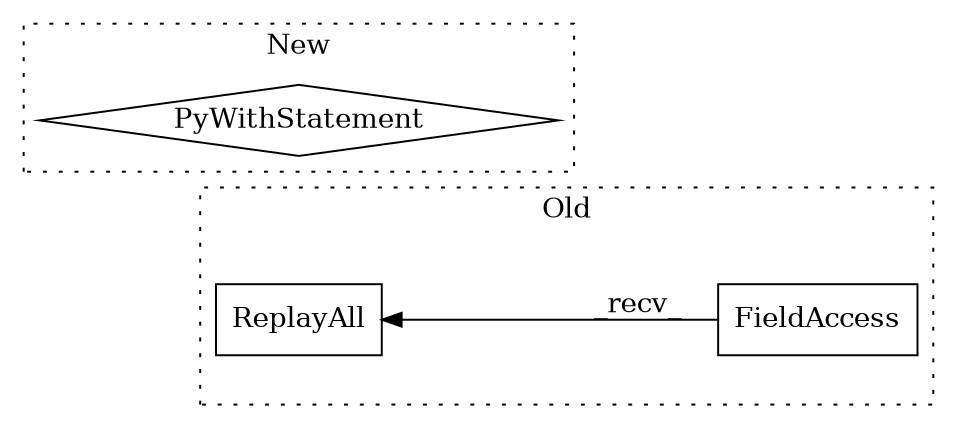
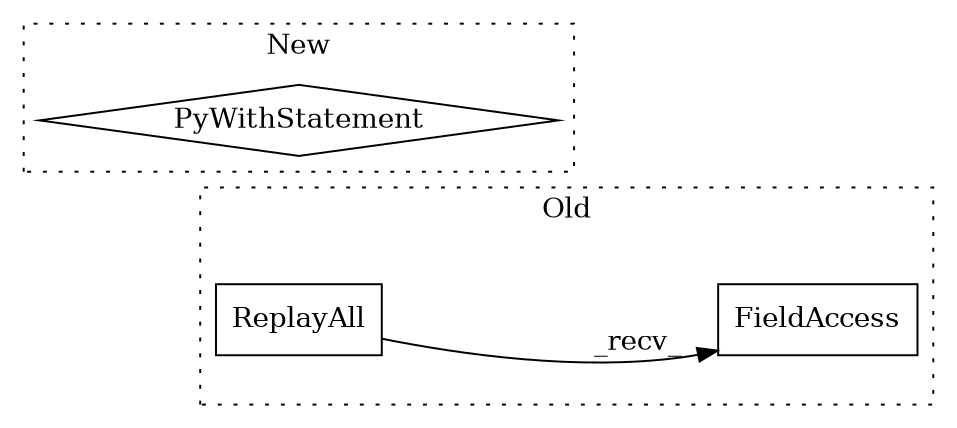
  digraph {
    rankdir=LR
    node [shape=box]
    n1 [a=32 l=11 label=ReplayAll s=4907]
    n2 [a=22 l=8 label=FieldAccess s=4898]
    n3 [a=104 l="10,2" label=PyWithStatement s="5529,5573" shape=diamond]
    subgraph cluster_1 {
      label=Old
      style=dotted
      n1
      n2
    }
    subgraph cluster_2 {
      label=New
      style=dotted
      n3
    }
-   n2 -> n1 [label=_recv_]
+   n1 -> n2 [label=_recv_]
  }
